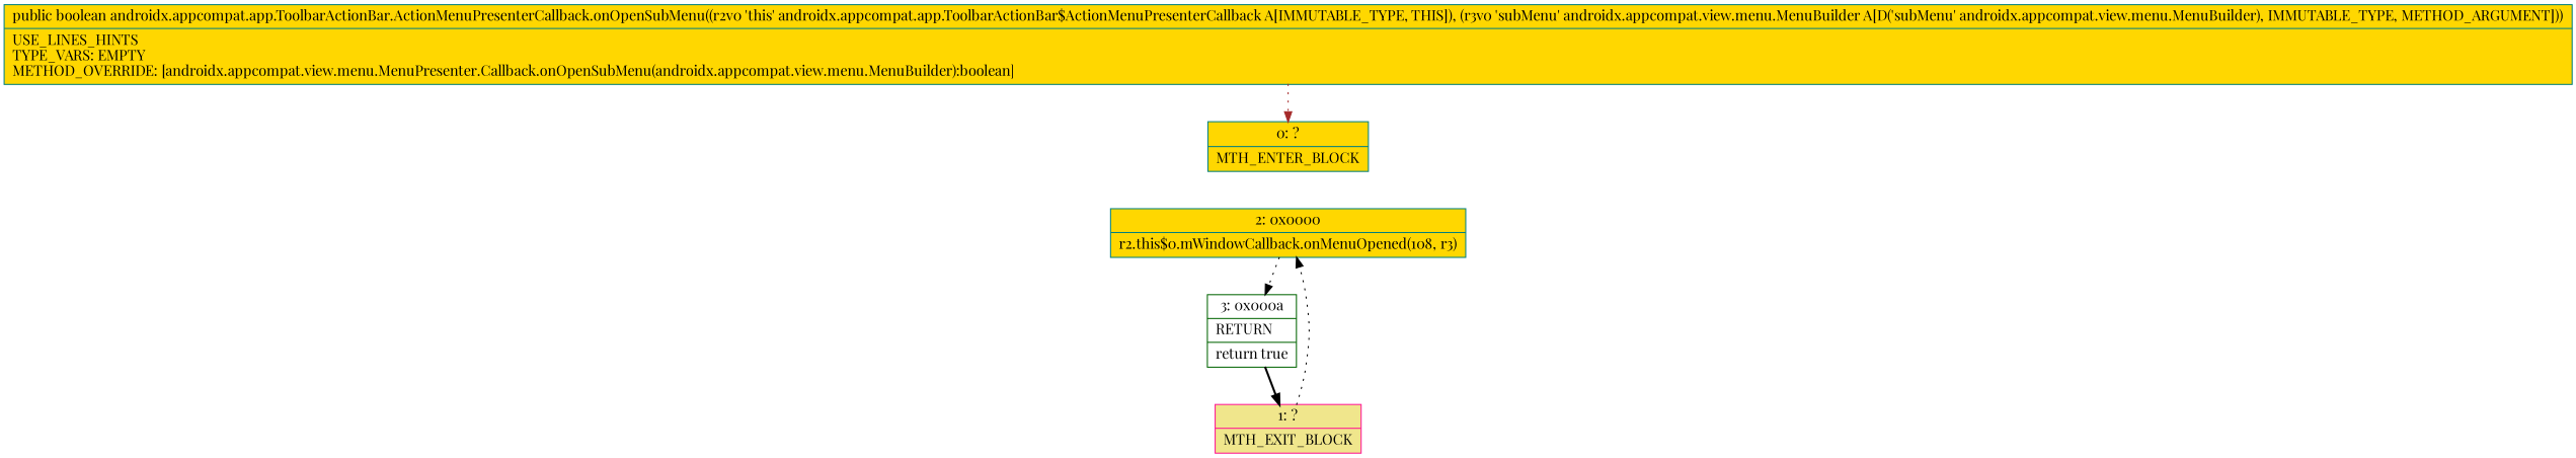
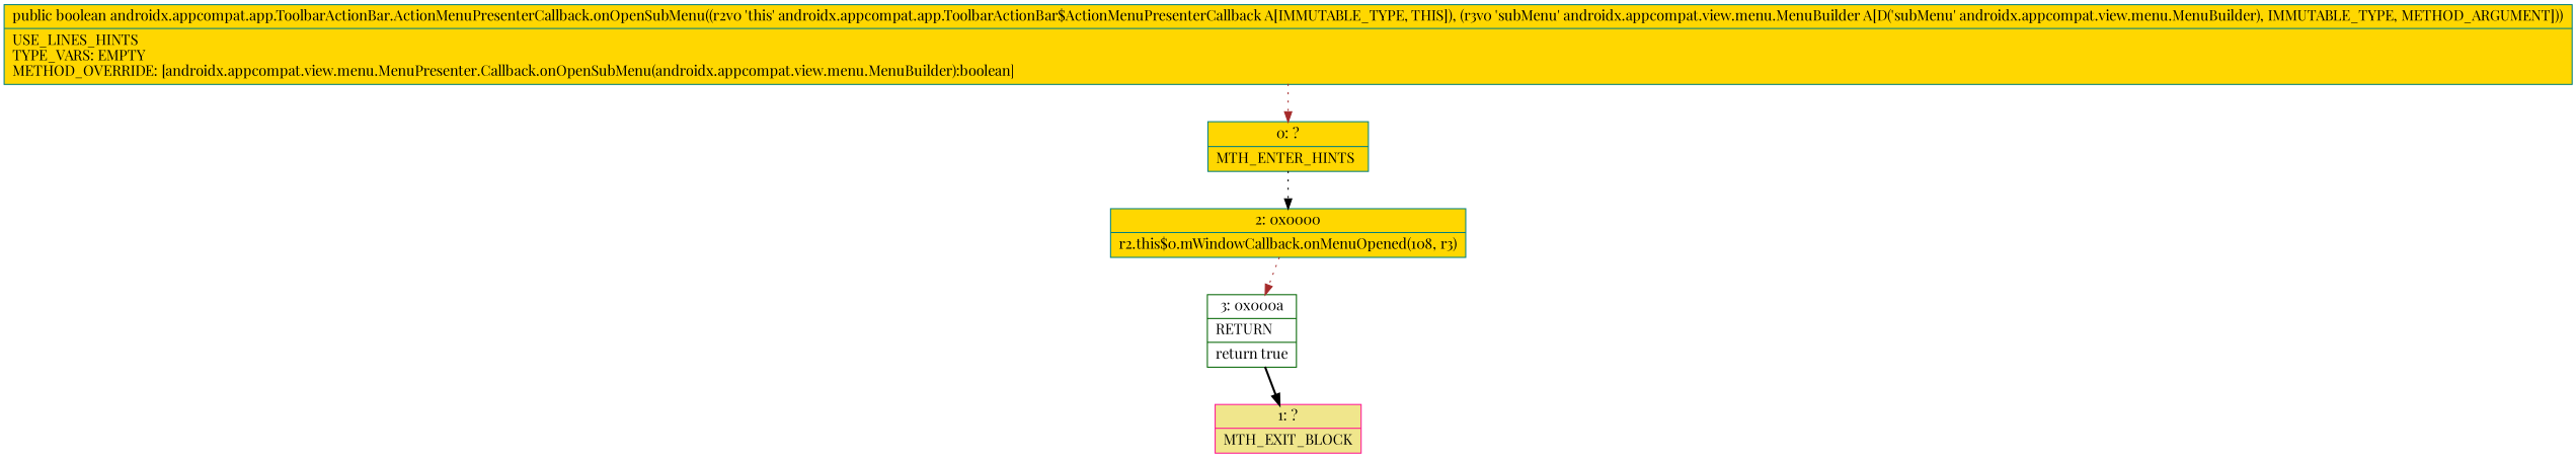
  digraph {
    fontname="Playfair Display"
    node [color=teal fillcolor=gold fontname="Playfair Display" shape=record style=filled]
    edge [color=black fontname="Playfair Display" style=dotted]
-   n1 [label="{0\:\ ?|MTH_ENTER_BLOCK\l}"]
+   n1 [label="{0\:\ ?|MTH_ENTER_HINTS\l}"]
    n2 [label="{2\:\ 0x0000|r2.this$0.mWindowCallback.onMenuOpened(108, r3)\l}"]
    n3 [color=darkgreen fillcolor=white label="{3\:\ 0x000a|RETURN\l|return true\l}"]
    n4 [color=deeppink fillcolor=khaki label="{1\:\ ?|MTH_EXIT_BLOCK\l}"]
    n5 [label="{public boolean androidx.appcompat.app.ToolbarActionBar.ActionMenuPresenterCallback.onOpenSubMenu((r2v0 'this' androidx.appcompat.app.ToolbarActionBar$ActionMenuPresenterCallback A[IMMUTABLE_TYPE, THIS]), (r3v0 'subMenu' androidx.appcompat.view.menu.MenuBuilder A[D('subMenu' androidx.appcompat.view.menu.MenuBuilder), IMMUTABLE_TYPE, METHOD_ARGUMENT]))  | USE_LINES_HINTS\lTYPE_VARS: EMPTY\lMETHOD_OVERRIDE: [androidx.appcompat.view.menu.MenuPresenter.Callback.onOpenSubMenu(androidx.appcompat.view.menu.MenuBuilder):boolean]\l}"]
-   n4 -> n2
-   n2 -> n3
+   n1 -> n2
+   n2 -> n3 [color=brown]
    n3 -> n4 [style=bold]
    n5 -> n1 [color=brown]
  }
